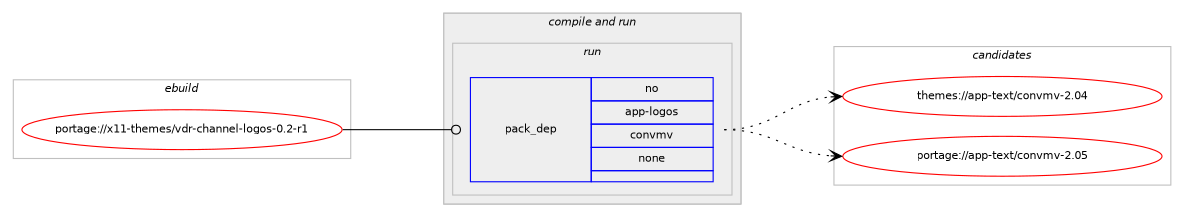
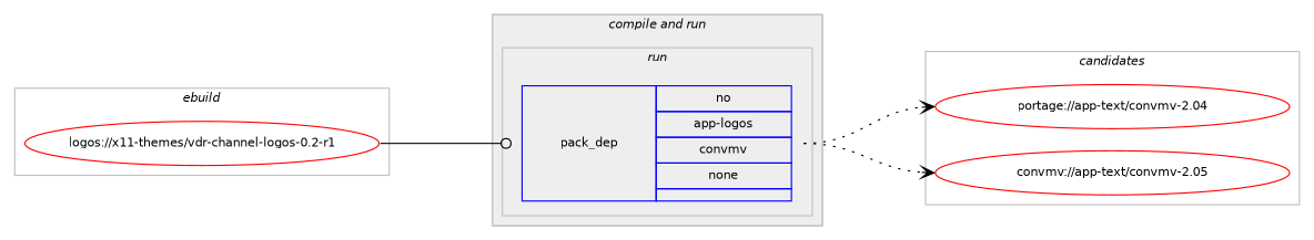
  digraph {
    compound=true
    concentrate=true
    fontname=Helvetica
    fontsize=10
    newrank=true
    rankdir=LR
    ranksep=1.5
    node [color=red fontname=Helvetica fontsize=10]
    edge [arrowhead=vee headport=w style=dotted tailport=e weight=100]
-   n1 [label="portage://x11-themes/vdr-channel-logos-0.2-r1" width=4]
+   n1 [label="logos://x11-themes/vdr-channel-logos-0.2-r1" width=4]
    n2 [color=blue label=<<TABLE BORDER="0" CELLBORDER="1" CELLSPACING="0" CELLPADDING="4" WIDTH="220"><TR><TD ROWSPAN="6" CELLPADDING="30">pack_dep</TD></TR><TR><TD WIDTH="110">no</TD></TR><TR><TD>app-logos</TD></TR><TR><TD>convmv</TD></TR><TR><TD>none</TD></TR><TR><TD></TD></TR></TABLE>> shape=none]
-   n3 [label="themes://app-text/convmv-2.04" width=4]
-   n4 [label="portage://app-text/convmv-2.05" width=4]
+   n3 [label="portage://app-text/convmv-2.04" width=4]
+   n4 [label="convmv://app-text/convmv-2.05" width=4]
    subgraph cluster_1 {
      color=gray
      label=<<i>ebuild</i>>
      rank=same
      n1
    }
    subgraph cluster_2 {
      color=gray
      label=<<i>dependencies</i>>
      subgraph cluster_3 {
        color=gray
        fillcolor="#eeeeee"
        label=<<i>compile</i>>
        style=filled
      }
      subgraph cluster_4 {
        color=gray
        fillcolor="#eeeeee"
        label=<<i>compile and run</i>>
        style=filled
      }
      subgraph cluster_5 {
        color=gray
        fillcolor="#eeeeee"
        label=<<i>run</i>>
        style=filled
        subgraph sub_6 {
          color=gray
          fillcolor="#eeeeee"
          label=<<i>run</i>>
          style=filled
          n2
        }
      }
    }
    subgraph cluster_7 {
      color=gray
      label=<<i>candidates</i>>
      rank=same
      subgraph sub_8 {
        color=black
        label=<<i>candidates</i>>
        nodesep=1
        rank=same
        n3
        n4
      }
    }
    n1 -> n2 [arrowhead=odot style=solid weight=20]
    n2 -> n3
    n2 -> n4
  }
